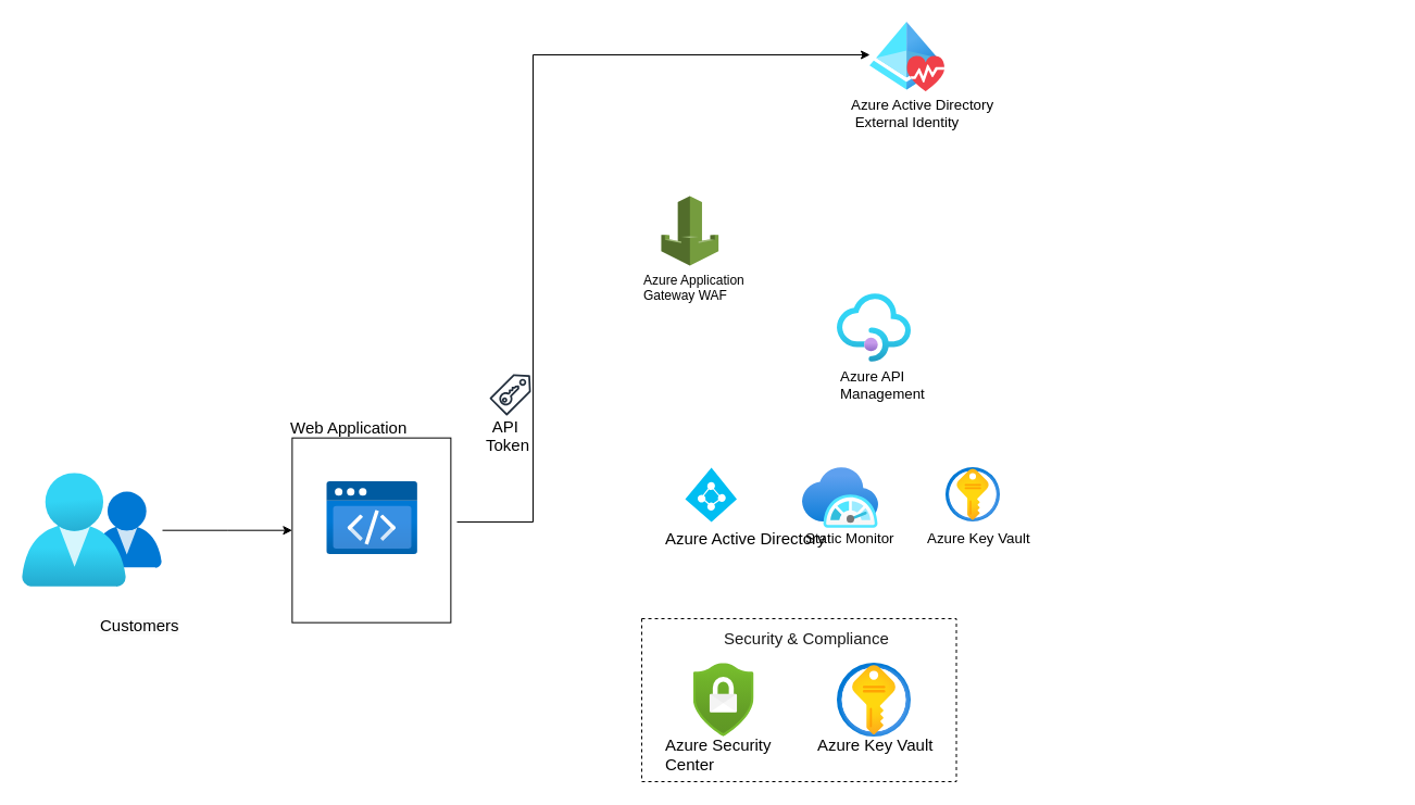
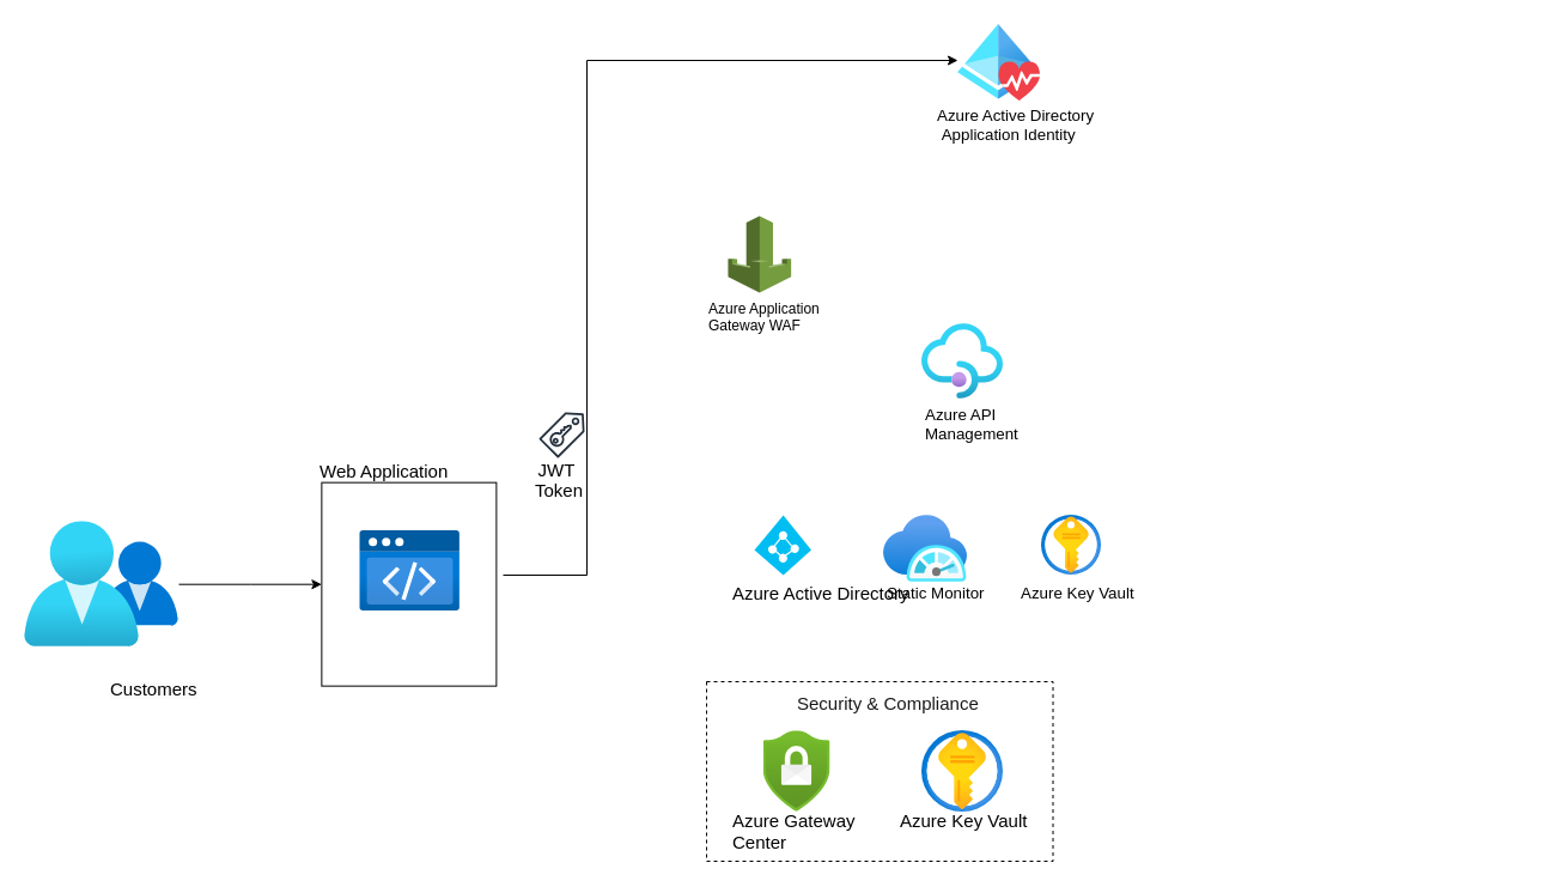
  <mxCell id="0" />
  <mxCell id="1" parent="0" />
  <mxCell id="2" value="" style="whiteSpace=wrap;html=1;dashed=1;" parent="1" vertex="1"><mxGeometry x="590" y="569" width="289.5" height="150" as="geometry" /></mxCell>
  <mxCell id="3" value="" style="whiteSpace=wrap;html=1;strokeWidth=1;" parent="1" vertex="1"><mxGeometry x="268.37" y="402.65" width="146" height="170" as="geometry" /></mxCell>
  <mxCell id="4" value="" style="edgeStyle=orthogonalEdgeStyle;rounded=0;orthogonalLoop=1;jettySize=auto;html=1;" edge="1" parent="1" source="5" target="3"><mxGeometry relative="1" as="geometry" /></mxCell>
  <mxCell id="5" value="" style="image;aspect=fixed;html=1;points=[];align=center;fontSize=12;image=img/lib/azure2/management_governance/My_Customers.svg;" parent="1" vertex="1"><mxGeometry x="20" y="435.3" width="129" height="104.7" as="geometry" /></mxCell>
  <mxCell id="6" value="" style="image;aspect=fixed;html=1;points=[];align=center;fontSize=12;image=img/lib/azure2/preview/Static_Apps.svg;" parent="1" vertex="1"><mxGeometry x="300" y="443" width="84.37" height="67" as="geometry" /></mxCell>
  <mxCell id="7" value="&lt;span style=&quot;caret-color: rgb(0, 0, 0); color: rgb(0, 0, 0); font-family: Arial; font-style: normal; font-variant-caps: normal; font-weight: 400; letter-spacing: normal; text-align: -webkit-center; text-indent: 0px; text-transform: none; word-spacing: 0px; -webkit-text-stroke-width: 0px; background-color: rgb(251, 251, 251); text-decoration: none; float: none; display: inline !important;&quot;&gt;&lt;font style=&quot;font-size: 15px;&quot;&gt;Customers&lt;/font&gt;&lt;/span&gt;" style="text;whiteSpace=wrap;html=1;" parent="1" vertex="1"><mxGeometry x="90" y="560" width="160" height="50" as="geometry" /></mxCell>
  <mxCell id="8" value="" style="image;aspect=fixed;html=1;points=[];align=center;fontSize=12;image=img/lib/azure2/security/Security_Center.svg;" parent="1" vertex="1"><mxGeometry x="637.5" y="610" width="56.0" height="68" as="geometry" /></mxCell>
- <mxCell id="9" value="Azure Security &#10;Center" style="text;whiteSpace=wrap;fontSize=15;" parent="1" vertex="1"><mxGeometry x="610" y="670" width="150" height="40" as="geometry" /></mxCell>
+ <mxCell id="9" value="Azure Gateway &#10;Center" style="text;whiteSpace=wrap;fontSize=15;" parent="1" vertex="1"><mxGeometry x="610" y="670" width="150" height="40" as="geometry" /></mxCell>
  <mxCell id="10" value="" style="image;aspect=fixed;html=1;points=[];align=center;fontSize=12;image=img/lib/azure2/security/Key_Vaults.svg;" parent="1" vertex="1"><mxGeometry x="770" y="610" width="68" height="68" as="geometry" /></mxCell>
  <mxCell id="11" value="Azure Key Vault" style="text;whiteSpace=wrap;fontSize=15;" parent="1" vertex="1"><mxGeometry x="750" y="670" width="120" height="40" as="geometry" /></mxCell>
  <mxCell id="12" value="&lt;p align=&quot;center&quot; style=&quot;caret-color: rgb(0, 0, 0); color: rgb(0, 0, 0); font-style: normal; font-variant-caps: normal; font-weight: 400; letter-spacing: normal; text-indent: 0px; text-transform: none; word-spacing: 0px; -webkit-text-stroke-width: 0px; text-decoration: none; margin: 0px; line-height: 16px;&quot;&gt;&lt;span style=&quot;font-family: Arial; color: rgb(25, 25, 25);&quot;&gt;&lt;font style=&quot;font-size: 15px;&quot;&gt;Security &amp;amp; Compliance&lt;/font&gt;&lt;/span&gt;&lt;/p&gt;" style="text;whiteSpace=wrap;html=1;" parent="1" vertex="1"><mxGeometry x="664" y="572.65" width="160" height="40" as="geometry" /></mxCell>
  <mxCell id="13" value="" style="verticalLabelPosition=bottom;html=1;verticalAlign=top;align=center;strokeColor=none;fillColor=#00BEF2;shape=mxgraph.azure.azure_active_directory;" parent="1" vertex="1"><mxGeometry x="630" y="430" width="47.5" height="50" as="geometry" /></mxCell>
  <mxCell id="14" value="Azure Active Directory" style="text;whiteSpace=wrap;fontSize=15;" parent="1" vertex="1"><mxGeometry x="610" y="480" width="150" height="40" as="geometry" /></mxCell>
  <mxCell id="15" value="" style="image;aspect=fixed;html=1;points=[];align=center;fontSize=12;image=img/lib/azure2/monitor/SAP_Azure_Monitor.svg;" vertex="1" parent="1"><mxGeometry x="738" y="430" width="70" height="56.0" as="geometry" /></mxCell>
  <mxCell id="16" value="&lt;table border=&quot;0&quot; cellpadding=&quot;0&quot; cellspacing=&quot;0&quot; width=&quot;400&quot; style=&quot;caret-color: rgb(0, 0, 0); color: rgb(0, 0, 0); font-style: normal; font-variant-caps: normal; font-weight: 400; letter-spacing: normal; text-align: start; text-transform: none; word-spacing: 0px; -webkit-text-stroke-width: 0px; text-decoration: none; border-collapse: collapse; width: 300pt;&quot;&gt;&lt;colgroup&gt;&lt;col width=&quot;400&quot; style=&quot;width: 300pt;&quot;&gt;&lt;/colgroup&gt;&lt;tbody&gt;&lt;tr height=&quot;20&quot; style=&quot;height: 15pt;&quot;&gt;&lt;td height=&quot;20&quot; class=&quot;xl65&quot; width=&quot;400&quot; style=&quot;padding: 2px 1px; color: black; font-size: 10pt; font-weight: 400; font-style: normal; text-decoration: none; font-family: Arial, sans-serif; vertical-align: bottom; border: medium; height: 15pt; width: 300pt; overflow: hidden;&quot;&gt;Static Monitor&lt;/td&gt;&lt;/tr&gt;&lt;/tbody&gt;&lt;/table&gt;" style="text;whiteSpace=wrap;html=1;" vertex="1" parent="1"><mxGeometry x="738" y="475" width="430" height="50" as="geometry" /></mxCell>
  <mxCell id="17" value="" style="image;aspect=fixed;html=1;points=[];align=center;fontSize=12;image=img/lib/azure2/security/Key_Vaults.svg;" vertex="1" parent="1"><mxGeometry x="870" y="430" width="50" height="50" as="geometry" /></mxCell>
  <mxCell id="18" value="&lt;table border=&quot;0&quot; cellpadding=&quot;0&quot; cellspacing=&quot;0&quot; width=&quot;400&quot; style=&quot;caret-color: rgb(0, 0, 0); color: rgb(0, 0, 0); font-style: normal; font-variant-caps: normal; font-weight: 400; letter-spacing: normal; text-align: start; text-transform: none; word-spacing: 0px; -webkit-text-stroke-width: 0px; text-decoration: none; border-collapse: collapse; width: 300pt;&quot;&gt;&lt;colgroup&gt;&lt;col width=&quot;400&quot; style=&quot;width: 300pt;&quot;&gt;&lt;/colgroup&gt;&lt;tbody&gt;&lt;tr height=&quot;20&quot; style=&quot;height: 15pt;&quot;&gt;&lt;td height=&quot;20&quot; class=&quot;xl65&quot; width=&quot;400&quot; data-sheets-value=&quot;{&amp;quot;1&amp;quot;:2,&amp;quot;2&amp;quot;:&amp;quot;Azure Key Vault&amp;quot;}&quot; style=&quot;padding: 2px 1px; color: black; font-size: 10pt; font-weight: 400; font-style: normal; text-decoration: none; font-family: Arial, sans-serif; vertical-align: bottom; border: medium; height: 15pt; width: 300pt; overflow: hidden;&quot;&gt;Azure Key Vault&lt;/td&gt;&lt;/tr&gt;&lt;/tbody&gt;&lt;/table&gt;" style="text;whiteSpace=wrap;html=1;" vertex="1" parent="1"><mxGeometry x="850" y="475" width="430" height="50" as="geometry" /></mxCell>
  <mxCell id="19" value="" style="image;aspect=fixed;html=1;points=[];align=center;fontSize=12;image=img/lib/azure2/app_services/API_Management_Services.svg;" vertex="1" parent="1"><mxGeometry x="770" y="270" width="68" height="63" as="geometry" /></mxCell>
  <mxCell id="20" value="&lt;table border=&quot;0&quot; cellpadding=&quot;0&quot; cellspacing=&quot;0&quot; width=&quot;400&quot; style=&quot;caret-color: rgb(0, 0, 0); color: rgb(0, 0, 0); font-style: normal; font-variant-caps: normal; font-weight: 400; letter-spacing: normal; text-align: start; text-transform: none; word-spacing: 0px; -webkit-text-stroke-width: 0px; text-decoration: none; border-collapse: collapse; width: 300pt;&quot;&gt;&lt;colgroup&gt;&lt;col width=&quot;400&quot; style=&quot;width: 300pt;&quot;&gt;&lt;/colgroup&gt;&lt;tbody&gt;&lt;tr height=&quot;20&quot; style=&quot;height: 15pt;&quot;&gt;&lt;td height=&quot;20&quot; class=&quot;xl65&quot; width=&quot;400&quot; data-sheets-value=&quot;{&amp;quot;1&amp;quot;:2,&amp;quot;2&amp;quot;:&amp;quot;Azure API Management&amp;quot;}&quot; style=&quot;padding: 2px 1px; color: black; font-size: 10pt; font-weight: 400; font-style: normal; text-decoration: none; font-family: Arial, sans-serif; vertical-align: bottom; border: medium; height: 15pt; width: 300pt; overflow: hidden;&quot;&gt;Azure API &lt;br&gt;Management&lt;/td&gt;&lt;/tr&gt;&lt;/tbody&gt;&lt;/table&gt;" style="text;whiteSpace=wrap;html=1;" vertex="1" parent="1"><mxGeometry x="770" y="330" width="430" height="50" as="geometry" /></mxCell>
  <mxCell id="21" value="" style="outlineConnect=0;dashed=0;verticalLabelPosition=bottom;verticalAlign=top;align=center;html=1;shape=mxgraph.aws3.waf;fillColor=#759C3E;gradientColor=none;" vertex="1" parent="1"><mxGeometry x="608" y="180" width="52.65" height="64" as="geometry" /></mxCell>
  <mxCell id="22" value="Azure Application &#10;Gateway WAF" style="text;whiteSpace=wrap;" vertex="1" parent="1"><mxGeometry x="590" y="244" width="210" height="40" as="geometry" /></mxCell>
- <mxCell id="23" value="&lt;table border=&quot;0&quot; cellpadding=&quot;0&quot; cellspacing=&quot;0&quot; width=&quot;400&quot; style=&quot;caret-color: rgb(0, 0, 0); color: rgb(0, 0, 0); font-style: normal; font-variant-caps: normal; font-weight: 400; letter-spacing: normal; text-align: start; text-transform: none; word-spacing: 0px; -webkit-text-stroke-width: 0px; text-decoration: none; border-collapse: collapse; width: 300pt;&quot;&gt;&lt;colgroup&gt;&lt;col width=&quot;400&quot; style=&quot;width: 300pt;&quot;&gt;&lt;/colgroup&gt;&lt;tbody&gt;&lt;tr height=&quot;20&quot; style=&quot;height: 15pt;&quot;&gt;&lt;td height=&quot;20&quot; class=&quot;xl65&quot; width=&quot;400&quot; data-sheets-value=&quot;{&amp;quot;1&amp;quot;:2,&amp;quot;2&amp;quot;:&amp;quot;Azure Active Directory External Identity&amp;quot;}&quot; style=&quot;padding: 2px 1px; color: black; font-size: 10pt; font-weight: 400; font-style: normal; text-decoration: none; font-family: Arial, sans-serif; vertical-align: bottom; border: medium; height: 15pt; width: 300pt; overflow: hidden;&quot;&gt;Azure Active Directory&lt;br&gt;&amp;nbsp;External Identity&lt;/td&gt;&lt;/tr&gt;&lt;/tbody&gt;&lt;/table&gt;" style="text;whiteSpace=wrap;html=1;" vertex="1" parent="1"><mxGeometry x="780" y="80" width="140" height="50" as="geometry" /></mxCell>
+ <mxCell id="23" value="&lt;table border=&quot;0&quot; cellpadding=&quot;0&quot; cellspacing=&quot;0&quot; width=&quot;400&quot; style=&quot;caret-color: rgb(0, 0, 0); color: rgb(0, 0, 0); font-style: normal; font-variant-caps: normal; font-weight: 400; letter-spacing: normal; text-align: start; text-transform: none; word-spacing: 0px; -webkit-text-stroke-width: 0px; text-decoration: none; border-collapse: collapse; width: 300pt;&quot;&gt;&lt;colgroup&gt;&lt;col width=&quot;400&quot; style=&quot;width: 300pt;&quot;&gt;&lt;/colgroup&gt;&lt;tbody&gt;&lt;tr height=&quot;20&quot; style=&quot;height: 15pt;&quot;&gt;&lt;td height=&quot;20&quot; class=&quot;xl65&quot; width=&quot;400&quot; data-sheets-value=&quot;{&amp;quot;1&amp;quot;:2,&amp;quot;2&amp;quot;:&amp;quot;Azure Active Directory External Identity&amp;quot;}&quot; style=&quot;padding: 2px 1px; color: black; font-size: 10pt; font-weight: 400; font-style: normal; text-decoration: none; font-family: Arial, sans-serif; vertical-align: bottom; border: medium; height: 15pt; width: 300pt; overflow: hidden;&quot;&gt;Azure Active Directory&lt;br&gt;&amp;nbsp;Application Identity&lt;/td&gt;&lt;/tr&gt;&lt;/tbody&gt;&lt;/table&gt;" style="text;whiteSpace=wrap;html=1;" vertex="1" parent="1"><mxGeometry x="780" y="80" width="140" height="50" as="geometry" /></mxCell>
  <mxCell id="24" value="" style="image;aspect=fixed;html=1;points=[];align=center;fontSize=12;image=img/lib/azure2/identity/Active_Directory_Connect_Health.svg;" vertex="1" parent="1"><mxGeometry x="800" y="20" width="69" height="64" as="geometry" /></mxCell>
  <mxCell id="25" style="edgeStyle=orthogonalEdgeStyle;rounded=0;orthogonalLoop=1;jettySize=auto;html=1;" edge="1" parent="1" target="24"><mxGeometry relative="1" as="geometry"><mxPoint x="420" y="480" as="sourcePoint" /><Array as="points"><mxPoint x="490" y="480" /><mxPoint x="490" y="50" /></Array></mxGeometry></mxCell>
  <mxCell id="26" value="Web Application&#10;" style="text;whiteSpace=wrap;fontSize=15;" vertex="1" parent="1"><mxGeometry x="265.37" y="378" width="116" height="40" as="geometry" /></mxCell>
  <mxCell id="27" value="" style="sketch=0;outlineConnect=0;fontColor=#232F3E;gradientColor=none;fillColor=#232F3D;strokeColor=none;dashed=0;verticalLabelPosition=bottom;verticalAlign=top;align=center;html=1;fontSize=12;fontStyle=0;aspect=fixed;pointerEvents=1;shape=mxgraph.aws4.saml_token;" vertex="1" parent="1"><mxGeometry x="450" y="344" width="38" height="38" as="geometry" /></mxCell>
- <mxCell id="28" value="&lt;p align=&quot;center&quot; style=&quot;caret-color: rgb(0, 0, 0); color: rgb(0, 0, 0); font-style: normal; font-variant-caps: normal; font-weight: 400; letter-spacing: normal; text-indent: 0px; text-transform: none; word-spacing: 0px; -webkit-text-stroke-width: 0px; text-decoration: none; margin: 0px; line-height: 16px;&quot;&gt;&lt;span style=&quot;font-family: Arial; color: rgb(0, 0, 0);&quot;&gt;&lt;font style=&quot;font-size: 15px;&quot;&gt;API&amp;nbsp;&lt;/font&gt;&lt;/span&gt;&lt;/p&gt;&lt;p align=&quot;center&quot; style=&quot;caret-color: rgb(0, 0, 0); color: rgb(0, 0, 0); font-style: normal; font-variant-caps: normal; font-weight: 400; letter-spacing: normal; text-indent: 0px; text-transform: none; word-spacing: 0px; -webkit-text-stroke-width: 0px; text-decoration: none; margin: 0px; line-height: 16px;&quot;&gt;&lt;span style=&quot;font-family: Arial; color: rgb(0, 0, 0);&quot;&gt;&lt;font style=&quot;font-size: 15px;&quot;&gt;Token&lt;/font&gt;&lt;/span&gt;&lt;/p&gt;" style="text;whiteSpace=wrap;html=1;" vertex="1" parent="1"><mxGeometry x="445" y="378" width="140" height="40" as="geometry" /></mxCell>
+ <mxCell id="28" value="&lt;p align=&quot;center&quot; style=&quot;caret-color: rgb(0, 0, 0); color: rgb(0, 0, 0); font-style: normal; font-variant-caps: normal; font-weight: 400; letter-spacing: normal; text-indent: 0px; text-transform: none; word-spacing: 0px; -webkit-text-stroke-width: 0px; text-decoration: none; margin: 0px; line-height: 16px;&quot;&gt;&lt;span style=&quot;font-family: Arial; color: rgb(0, 0, 0);&quot;&gt;&lt;font style=&quot;font-size: 15px;&quot;&gt;JWT&amp;nbsp;&lt;/font&gt;&lt;/span&gt;&lt;/p&gt;&lt;p align=&quot;center&quot; style=&quot;caret-color: rgb(0, 0, 0); color: rgb(0, 0, 0); font-style: normal; font-variant-caps: normal; font-weight: 400; letter-spacing: normal; text-indent: 0px; text-transform: none; word-spacing: 0px; -webkit-text-stroke-width: 0px; text-decoration: none; margin: 0px; line-height: 16px;&quot;&gt;&lt;span style=&quot;font-family: Arial; color: rgb(0, 0, 0);&quot;&gt;&lt;font style=&quot;font-size: 15px;&quot;&gt;Token&lt;/font&gt;&lt;/span&gt;&lt;/p&gt;" style="text;whiteSpace=wrap;html=1;" vertex="1" parent="1"><mxGeometry x="445" y="378" width="140" height="40" as="geometry" /></mxCell>
